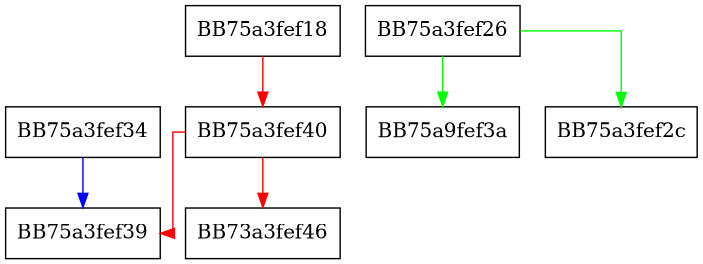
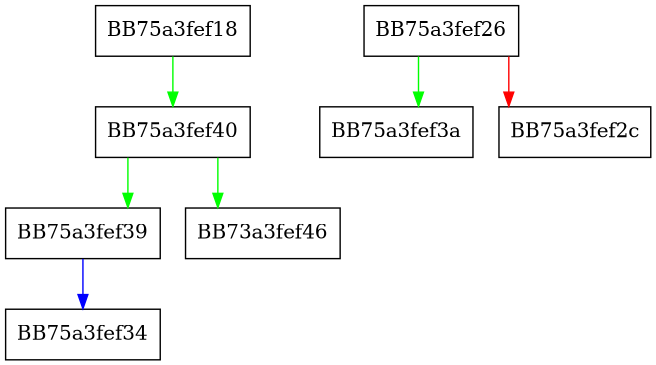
  digraph {
    splines=ortho
    node [shape=box]
    edge [color=green]
    BB75a3fef18
    BB75a3fef40
    BB75a3fef39
    n4 [label=BB73a3fef46]
    BB75a3fef26
-   BB75a3fef3a [label=BB75a9fef3a]
+   BB75a3fef3a
    BB75a3fef2c
    BB75a3fef34
-   BB75a3fef18 -> BB75a3fef40 [color=red]
-   BB75a3fef40 -> BB75a3fef39 [color=red]
-   BB75a3fef40 -> n4 [color=red]
+   BB75a3fef18 -> BB75a3fef40
+   BB75a3fef40 -> BB75a3fef39
+   BB75a3fef40 -> n4
    BB75a3fef26 -> BB75a3fef3a
-   BB75a3fef26 -> BB75a3fef2c
-   BB75a3fef34 -> BB75a3fef39 [color=blue]
+   BB75a3fef26 -> BB75a3fef2c [color=red]
+   BB75a3fef39 -> BB75a3fef34 [color=blue]
  }
